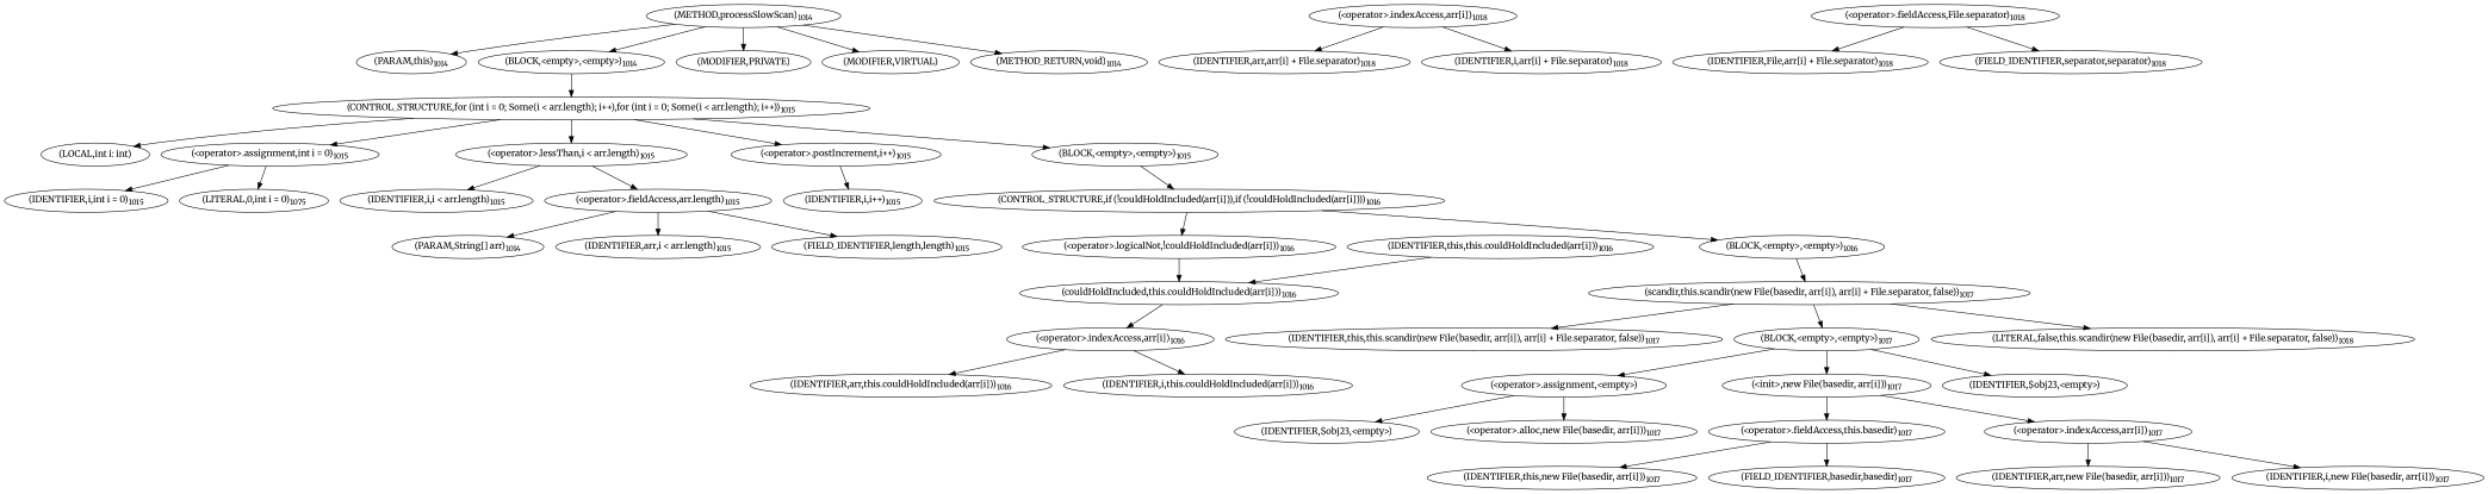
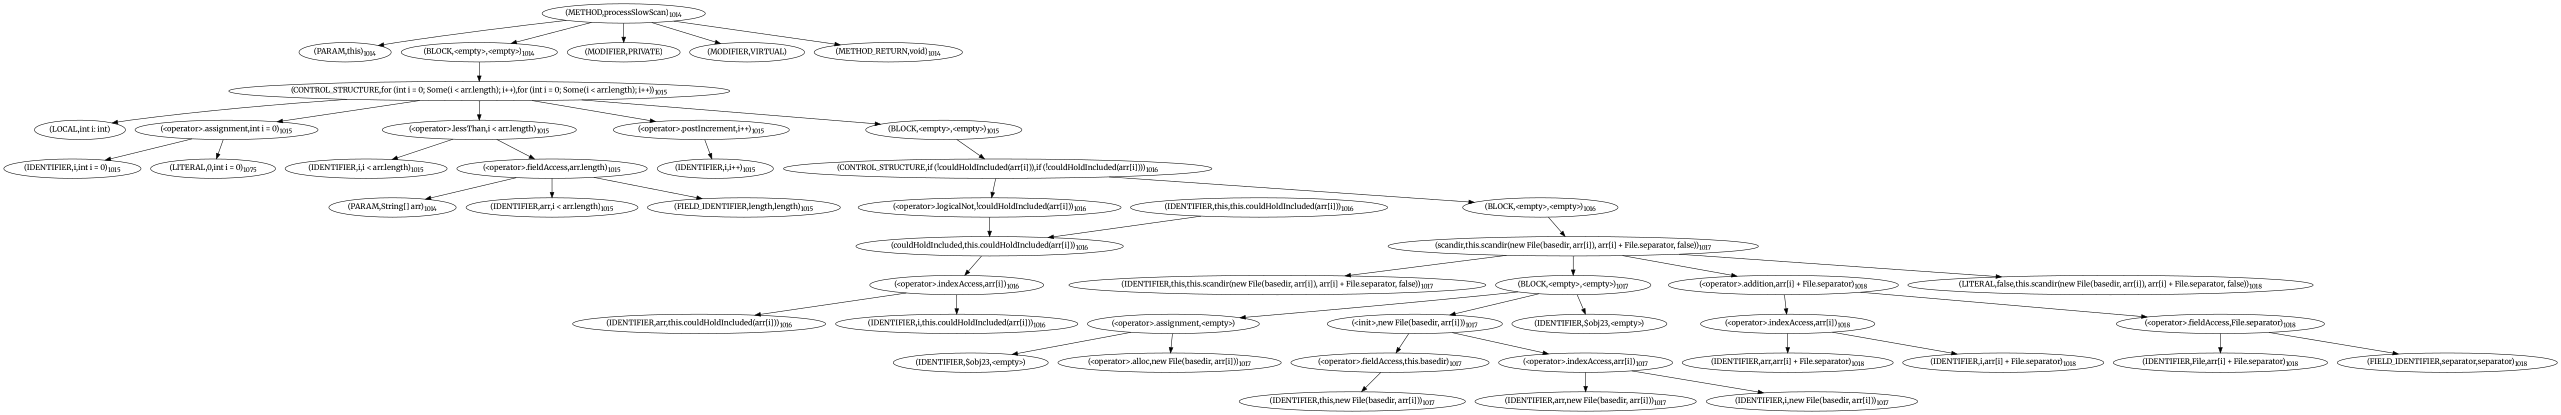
  digraph {
    fontname=Merriweather
    node [fontname=Merriweather]
    edge [fontname=Merriweather]
    n1 [label=<(METHOD,processSlowScan)<SUB>1014</SUB>>]
    n2 [label=<(PARAM,this)<SUB>1014</SUB>>]
    n3 [label=<(BLOCK,&lt;empty&gt;,&lt;empty&gt;)<SUB>1014</SUB>>]
    n4 [label=<(MODIFIER,PRIVATE)>]
    n5 [label=<(MODIFIER,VIRTUAL)>]
    n6 [label=<(METHOD_RETURN,void)<SUB>1014</SUB>>]
    n7 [label=<(PARAM,String[] arr)<SUB>1014</SUB>>]
    n8 [label=<(CONTROL_STRUCTURE,for (int i = 0; Some(i &lt; arr.length); i++),for (int i = 0; Some(i &lt; arr.length); i++))<SUB>1015</SUB>>]
    n9 [label=<(LOCAL,int i: int)>]
    n10 [label=<(&lt;operator&gt;.assignment,int i = 0)<SUB>1015</SUB>>]
    n11 [label=<(&lt;operator&gt;.lessThan,i &lt; arr.length)<SUB>1015</SUB>>]
    n12 [label=<(&lt;operator&gt;.postIncrement,i++)<SUB>1015</SUB>>]
    n13 [label=<(BLOCK,&lt;empty&gt;,&lt;empty&gt;)<SUB>1015</SUB>>]
    n14 [label=<(IDENTIFIER,i,int i = 0)<SUB>1015</SUB>>]
    n15 [label=<(LITERAL,0,int i = 0)<SUB>1075</SUB>>]
    n16 [label=<(IDENTIFIER,i,i &lt; arr.length)<SUB>1015</SUB>>]
    n17 [label=<(&lt;operator&gt;.fieldAccess,arr.length)<SUB>1015</SUB>>]
    n18 [label=<(IDENTIFIER,i,i++)<SUB>1015</SUB>>]
    n19 [label=<(CONTROL_STRUCTURE,if (!couldHoldIncluded(arr[i])),if (!couldHoldIncluded(arr[i])))<SUB>1016</SUB>>]
    n20 [label=<(IDENTIFIER,arr,i &lt; arr.length)<SUB>1015</SUB>>]
    n21 [label=<(FIELD_IDENTIFIER,length,length)<SUB>1015</SUB>>]
    n22 [label=<(&lt;operator&gt;.logicalNot,!couldHoldIncluded(arr[i]))<SUB>1016</SUB>>]
    n23 [label=<(BLOCK,&lt;empty&gt;,&lt;empty&gt;)<SUB>1016</SUB>>]
    n24 [label=<(couldHoldIncluded,this.couldHoldIncluded(arr[i]))<SUB>1016</SUB>>]
    n25 [label=<(scandir,this.scandir(new File(basedir, arr[i]), arr[i] + File.separator, false))<SUB>1017</SUB>>]
    n26 [label=<(&lt;operator&gt;.indexAccess,arr[i])<SUB>1016</SUB>>]
    n27 [label=<(IDENTIFIER,this,this.couldHoldIncluded(arr[i]))<SUB>1016</SUB>>]
    n28 [label=<(IDENTIFIER,arr,this.couldHoldIncluded(arr[i]))<SUB>1016</SUB>>]
    n29 [label=<(IDENTIFIER,i,this.couldHoldIncluded(arr[i]))<SUB>1016</SUB>>]
    n30 [label=<(IDENTIFIER,this,this.scandir(new File(basedir, arr[i]), arr[i] + File.separator, false))<SUB>1017</SUB>>]
    n31 [label=<(BLOCK,&lt;empty&gt;,&lt;empty&gt;)<SUB>1017</SUB>>]
+   n32 [label=<(&lt;operator&gt;.addition,arr[i] + File.separator)<SUB>1018</SUB>>]
    n33 [label=<(LITERAL,false,this.scandir(new File(basedir, arr[i]), arr[i] + File.separator, false))<SUB>1018</SUB>>]
    n34 [label=<(&lt;operator&gt;.assignment,&lt;empty&gt;)>]
    n35 [label=<(&lt;init&gt;,new File(basedir, arr[i]))<SUB>1017</SUB>>]
    n36 [label=<(IDENTIFIER,$obj23,&lt;empty&gt;)>]
    n37 [label=<(&lt;operator&gt;.indexAccess,arr[i])<SUB>1018</SUB>>]
    n38 [label=<(&lt;operator&gt;.fieldAccess,File.separator)<SUB>1018</SUB>>]
    n39 [label=<(IDENTIFIER,$obj23,&lt;empty&gt;)>]
    n40 [label=<(&lt;operator&gt;.alloc,new File(basedir, arr[i]))<SUB>1017</SUB>>]
    n41 [label=<(&lt;operator&gt;.fieldAccess,this.basedir)<SUB>1017</SUB>>]
    n42 [label=<(&lt;operator&gt;.indexAccess,arr[i])<SUB>1017</SUB>>]
    n43 [label=<(IDENTIFIER,this,new File(basedir, arr[i]))<SUB>1017</SUB>>]
-   n44 [label=<(FIELD_IDENTIFIER,basedir,basedir)<SUB>1017</SUB>>]
    n45 [label=<(IDENTIFIER,arr,new File(basedir, arr[i]))<SUB>1017</SUB>>]
    n46 [label=<(IDENTIFIER,i,new File(basedir, arr[i]))<SUB>1017</SUB>>]
    n47 [label=<(IDENTIFIER,arr,arr[i] + File.separator)<SUB>1018</SUB>>]
    n48 [label=<(IDENTIFIER,i,arr[i] + File.separator)<SUB>1018</SUB>>]
    n49 [label=<(IDENTIFIER,File,arr[i] + File.separator)<SUB>1018</SUB>>]
    n50 [label=<(FIELD_IDENTIFIER,separator,separator)<SUB>1018</SUB>>]
    n1 -> n2
    n1 -> n3
    n1 -> n4
    n1 -> n5
    n1 -> n6
    n3 -> n8
    n8 -> n9
    n8 -> n10
    n8 -> n11
    n8 -> n12
    n8 -> n13
    n10 -> n14
    n10 -> n15
    n11 -> n16
    n11 -> n17
    n12 -> n18
    n13 -> n19
    n17 -> n7
    n17 -> n20
    n17 -> n21
    n19 -> n22
    n19 -> n23
    n22 -> n24
    n23 -> n25
    n24 -> n26
    n25 -> n30
    n25 -> n31
+   n25 -> n32
    n25 -> n33
    n26 -> n28
    n26 -> n29
    n27 -> n24
    n31 -> n34
    n31 -> n35
    n31 -> n36
+   n32 -> n37
+   n32 -> n38
    n34 -> n39
    n34 -> n40
    n35 -> n41
    n35 -> n42
    n37 -> n47
    n37 -> n48
    n38 -> n49
    n38 -> n50
    n41 -> n43
-   n41 -> n44
    n42 -> n45
    n42 -> n46
  }
